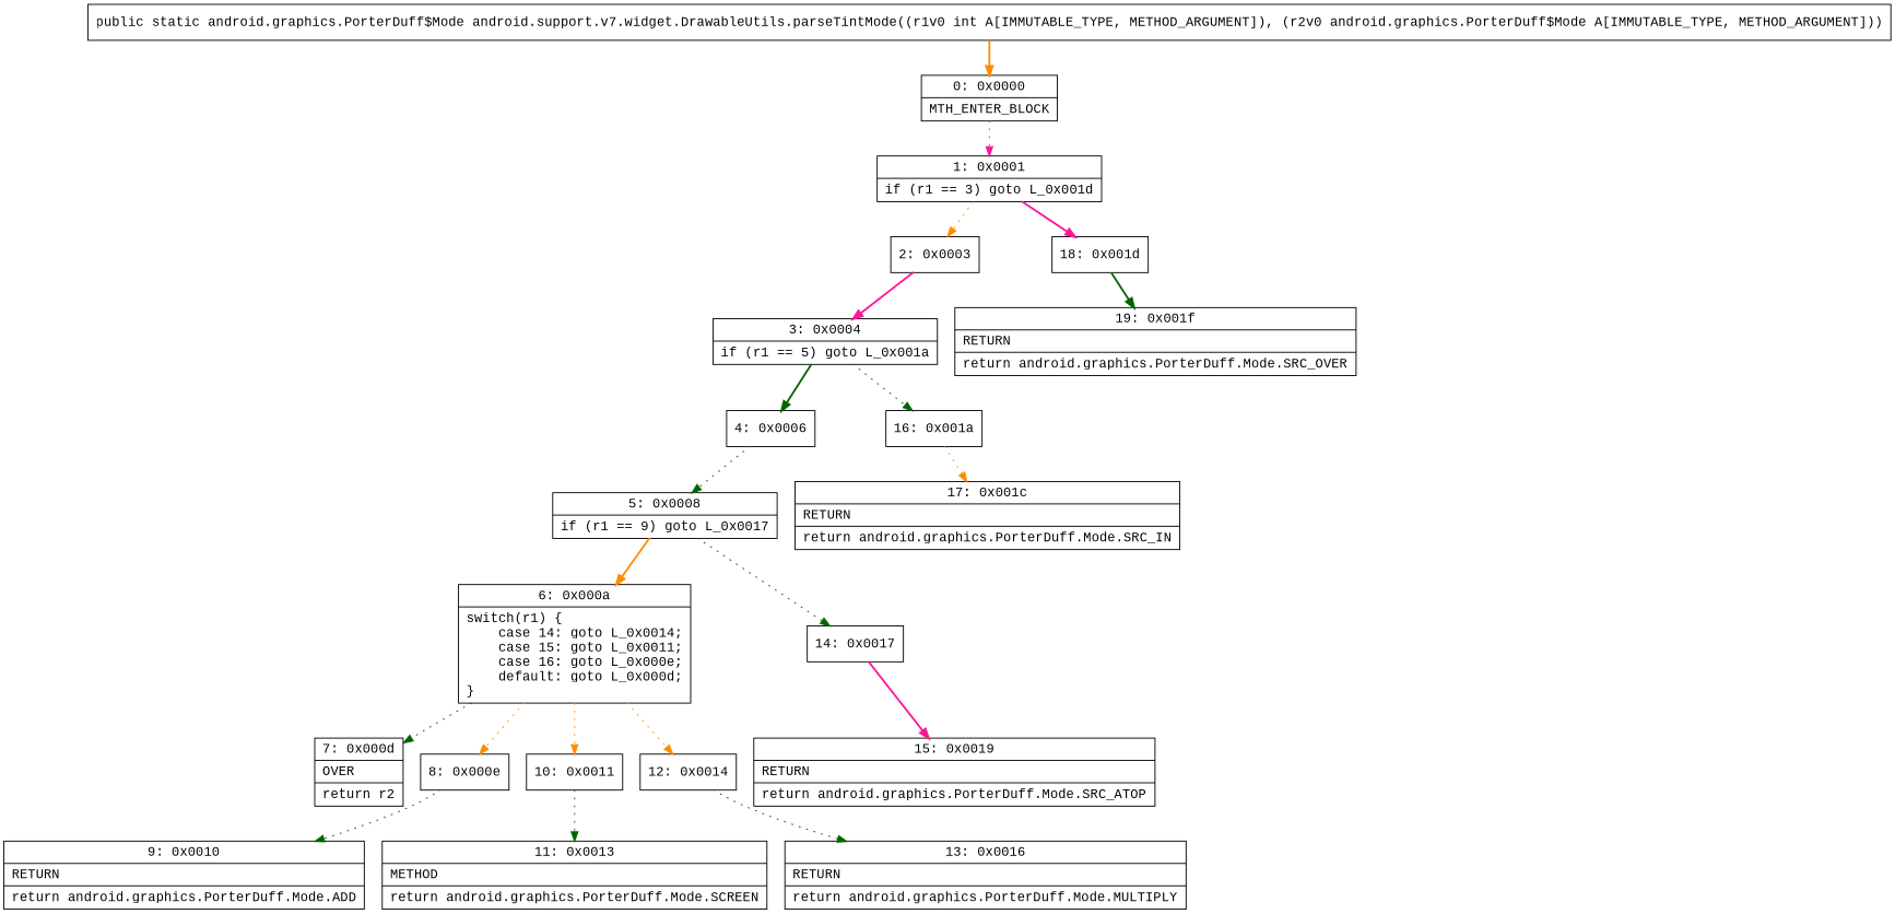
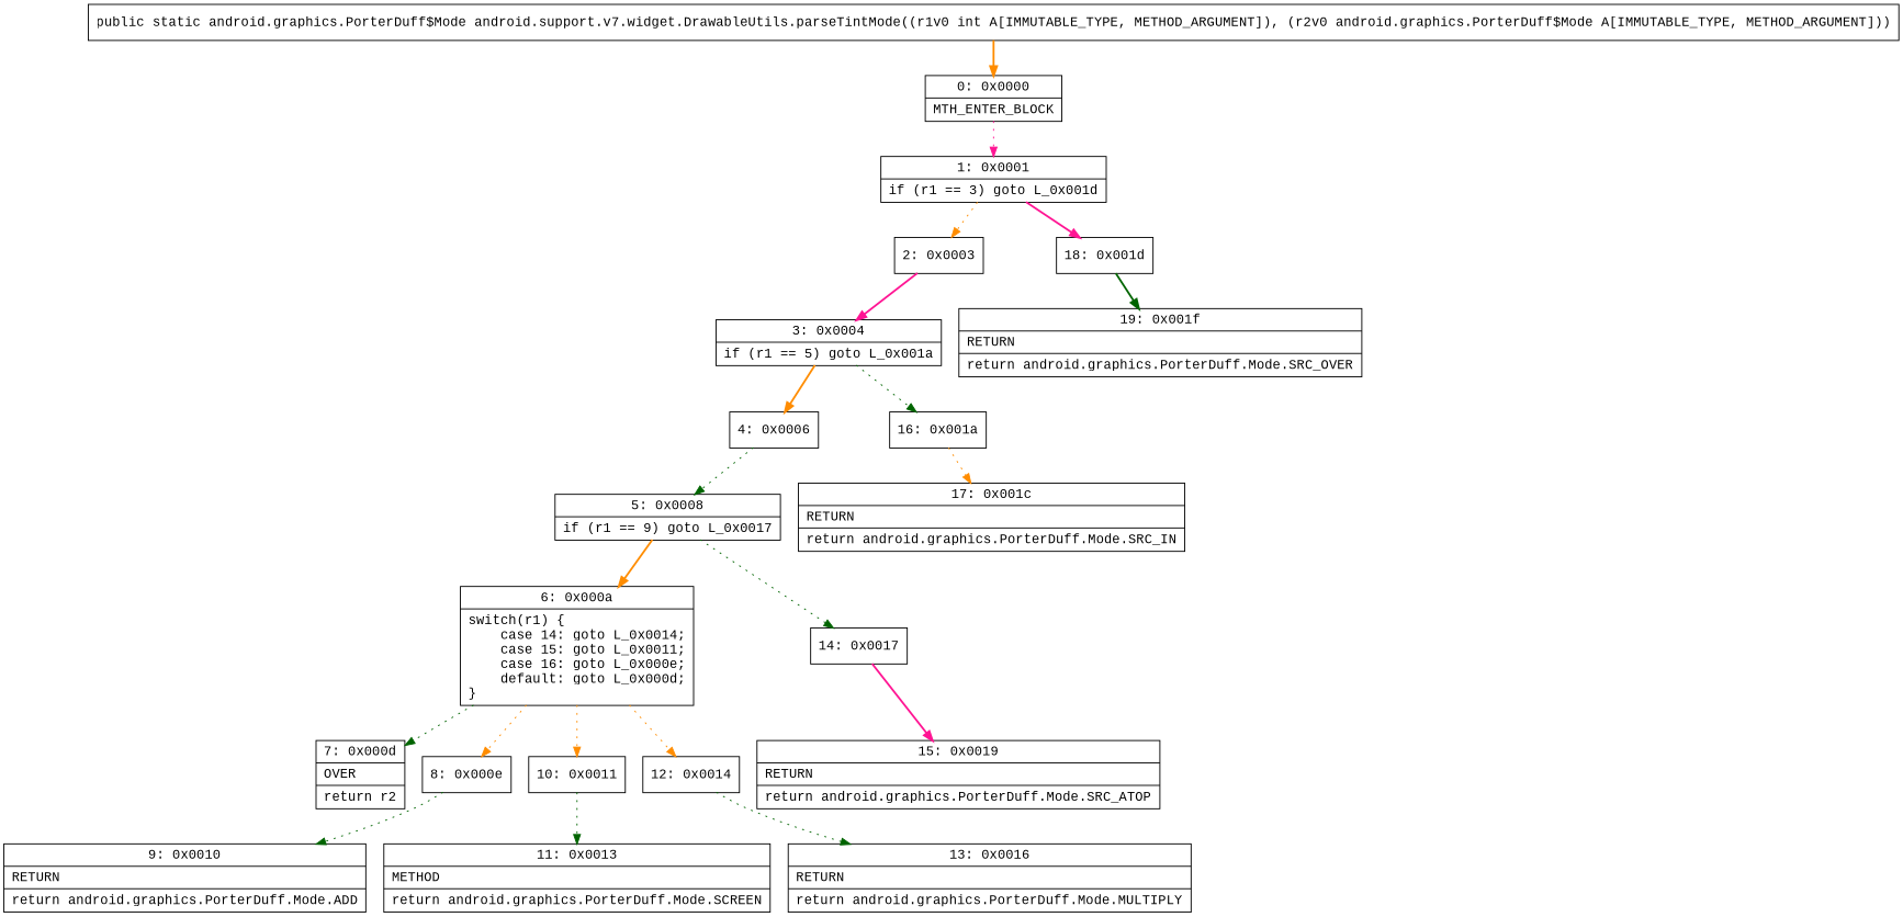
  digraph {
    fontname="Liberation Mono"
    node [fontname="Liberation Mono" shape=record]
    edge [color=darkgreen fontname="Liberation Mono" style=dotted]
    n1 [label="{0\:\ 0x0000|MTH_ENTER_BLOCK\l}"]
    n2 [label="{1\:\ 0x0001|if (r1 == 3) goto L_0x001d\l}"]
    n3 [label="{2\:\ 0x0003}"]
    n4 [label="{18\:\ 0x001d}"]
    n5 [label="{3\:\ 0x0004|if (r1 == 5) goto L_0x001a\l}"]
    n6 [label="{19\:\ 0x001f|RETURN\l|return android.graphics.PorterDuff.Mode.SRC_OVER\l}"]
    n7 [label="{4\:\ 0x0006}"]
    n8 [label="{16\:\ 0x001a}"]
    n9 [label="{5\:\ 0x0008|if (r1 == 9) goto L_0x0017\l}"]
    n10 [label="{17\:\ 0x001c|RETURN\l|return android.graphics.PorterDuff.Mode.SRC_IN\l}"]
    n11 [label="{6\:\ 0x000a|switch(r1) \{\l    case 14: goto L_0x0014;\l    case 15: goto L_0x0011;\l    case 16: goto L_0x000e;\l    default: goto L_0x000d;\l\}\l}"]
    n12 [label="{14\:\ 0x0017}"]
    n13 [label="{7\:\ 0x000d|OVER\l|return r2\l}"]
    n14 [label="{8\:\ 0x000e}"]
    n15 [label="{10\:\ 0x0011}"]
    n16 [label="{12\:\ 0x0014}"]
    n17 [label="{15\:\ 0x0019|RETURN\l|return android.graphics.PorterDuff.Mode.SRC_ATOP\l}"]
    n18 [label="{9\:\ 0x0010|RETURN\l|return android.graphics.PorterDuff.Mode.ADD\l}"]
    n19 [label="{11\:\ 0x0013|METHOD\l|return android.graphics.PorterDuff.Mode.SCREEN\l}"]
    n20 [label="{13\:\ 0x0016|RETURN\l|return android.graphics.PorterDuff.Mode.MULTIPLY\l}"]
    n21 [label="{public static android.graphics.PorterDuff$Mode android.support.v7.widget.DrawableUtils.parseTintMode((r1v0 int A[IMMUTABLE_TYPE, METHOD_ARGUMENT]), (r2v0 android.graphics.PorterDuff$Mode A[IMMUTABLE_TYPE, METHOD_ARGUMENT])) }"]
    n1 -> n2 [color=deeppink]
    n2 -> n3 [color=darkorange]
    n2 -> n4 [color=deeppink style=bold]
    n3 -> n5 [color=deeppink style=bold]
    n4 -> n6 [style=bold]
-   n5 -> n7 [style=bold]
+   n5 -> n7 [color=darkorange style=bold]
    n5 -> n8
    n7 -> n9
    n8 -> n10 [color=darkorange]
    n9 -> n11 [color=darkorange style=bold]
    n9 -> n12
    n11 -> n13
    n11 -> n14 [color=darkorange]
    n11 -> n15 [color=darkorange]
    n11 -> n16 [color=darkorange]
    n12 -> n17 [color=deeppink style=bold]
    n14 -> n18
    n15 -> n19
    n16 -> n20
    n21 -> n1 [color=darkorange style=bold]
  }
